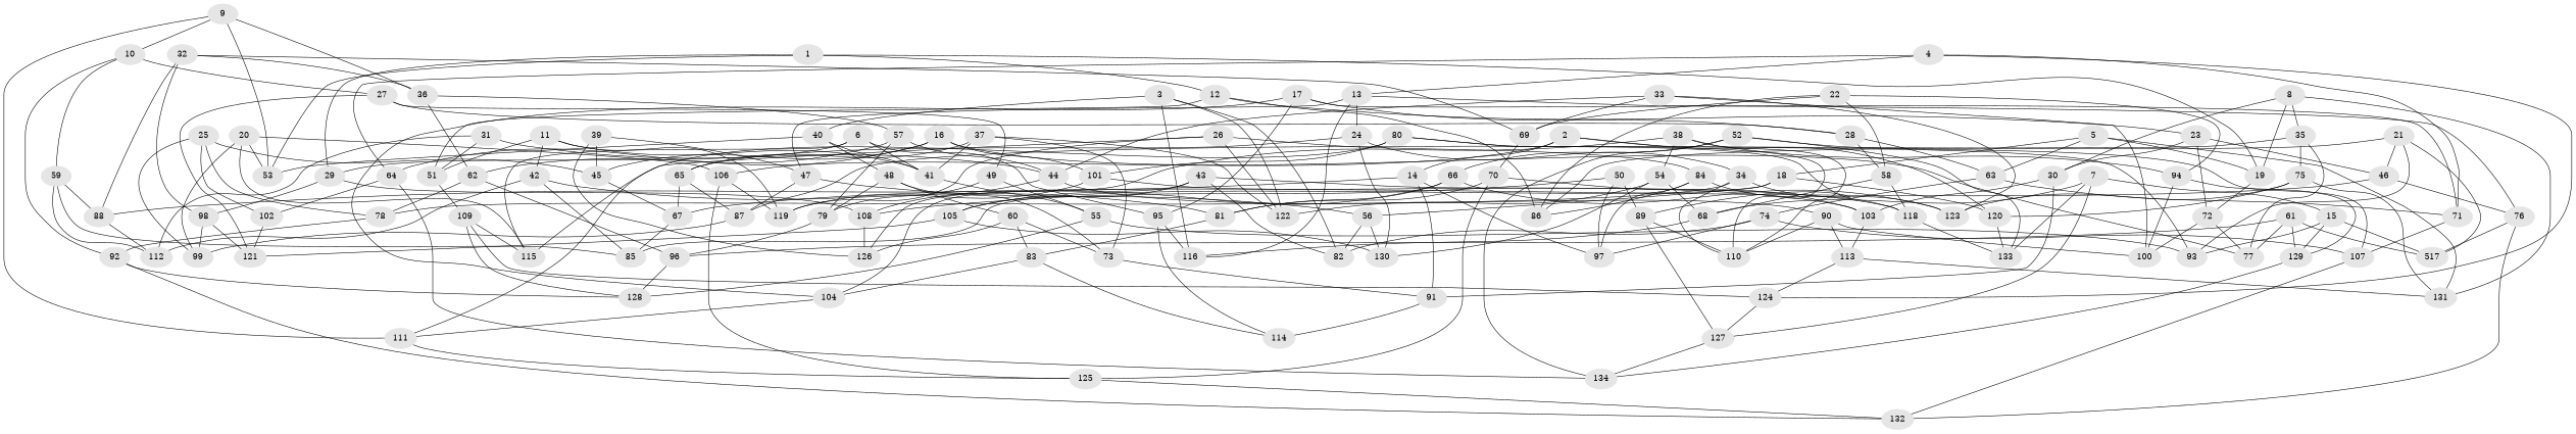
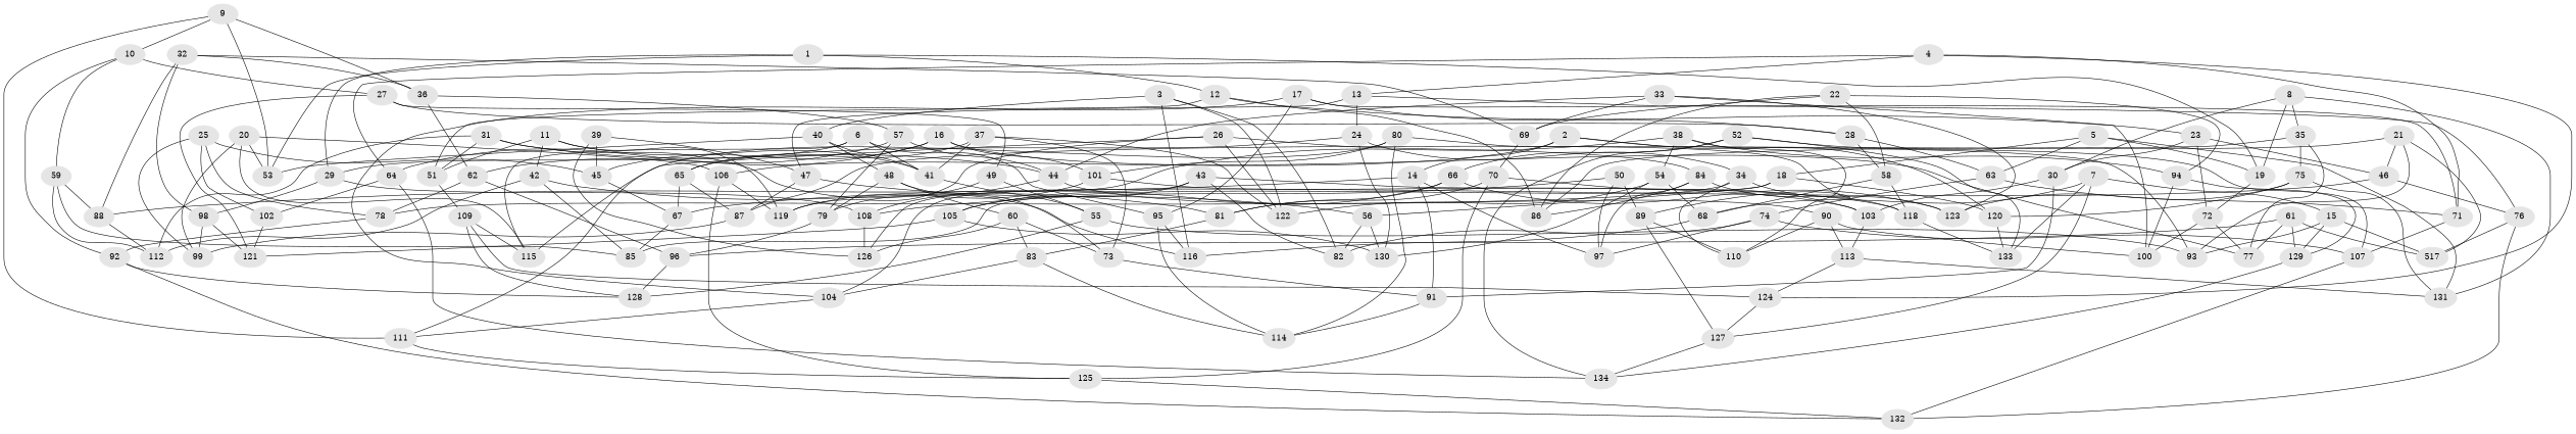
  graph {
    node [color=gray90 style=filled]
    1
    12
    19
    29
    53
    51
    23
    86
    72
    98
    108
    2
    14
    93
    106
    120
    88
    91
    97
    119
    125
    133
    3
    40
    82
    116
    122
    41
    48
    4
    13
    64
    71
    124
    24
    47
    76
    102
    134
    107
    127
    5
    18
    63
    131
    56
    85
    74
    6
    95
    115
    55
    114
    7
    15
    68
    n57 [label=517]
    129
    8
    30
    35
    103
    77
    75
    9
    10
    36
    111
    27
    59
    92
    62
    57
    28
    49
    121
    112
    128
    132
    11
    42
    81
    109
    46
    34
    65
    130
    87
    16
    45
    101
    67
    78
    96
    17
    104
    58
    100
    20
    99
    21
    22
    69
    94
    118
    70
    123
    110
    25
    26
    84
    79
    126
    113
    31
    44
    90
    32
    33
    37
    73
    38
    54
    39
    50
    89
    60
    83
    43
    105
    52
    66
    61
    80
    1 -- 12
    1 -- 19
    1 -- 29
    1 -- 53
    12 -- 51
    12 -- 23
    12 -- 86
    19 -- 72
    29 -- 98
    29 -- 108
    51 -- 109
    23 -- 72
    23 -- 30
    23 -- 46
    72 -- 77
    72 -- 100
    98 -- 121
    98 -- 99
    108 -- 126
    2 -- 14
    2 -- 93
    2 -- 106
    2 -- 120
    14 -- 88
    14 -- 91
    14 -- 97
    106 -- 119
    106 -- 125
    120 -- 133
    88 -- 112
    91 -- 114
    125 -- 132
    3 -- 40
    3 -- 82
    3 -- 116
    3 -- 122
    40 -- 53
    40 -- 41
    40 -- 48
    41 -- 55
    48 -- 79
    48 -- 73
    48 -- 60
    4 -- 13
    4 -- 64
    4 -- 71
    4 -- 124
    13 -- 24
    13 -- 47
    13 -- 76
    64 -- 102
    64 -- 134
    71 -- 107
    124 -- 127
    24 -- 34
    24 -- 65
    24 -- 130
    47 -- 56
    47 -- 87
    76 -- n57
    76 -- 132
    102 -- 121
    107 -- 132
    127 -- 134
    5 -- 19
    5 -- 18
    5 -- 63
    5 -- 131
    18 -- 120
    18 -- 56
    18 -- 85
    63 -- 71
    63 -- 74
    56 -- 82
    56 -- 130
    74 -- 97
    74 -- 82
    74 -- 107
    6 -- 29
    6 -- 41
    6 -- 95
    6 -- 115
    95 -- 116
    95 -- 114
    55 -- 93
    55 -- 128
    7 -- 133
    7 -- 127
    7 -- 15
    7 -- 68
    15 -- 93
    15 -- n57
    15 -- 129
    68 -- 116
    129 -- 134
    8 -- 19
    8 -- 131
    8 -- 30
    8 -- 35
    30 -- 91
    30 -- 103
    35 -- 86
    35 -- 77
    35 -- 75
    103 -- 113
    75 -- 120
    75 -- 131
    75 -- 123
    9 -- 53
    9 -- 10
    9 -- 36
    9 -- 111
    10 -- 27
    10 -- 59
    10 -- 92
    36 -- 62
    36 -- 57
    111 -- 125
    27 -- 28
    27 -- 49
    27 -- 121
    59 -- 88
    59 -- 85
    59 -- 112
    92 -- 128
    92 -- 132
    62 -- 78
    62 -- 96
    57 -- 64
    57 -- 79
    57 -- 44
    28 -- 63
    28 -- 58
    49 -- 55
    49 -- 79
    11 -- 51
    11 -- 119
    11 -- 41
    11 -- 42
    42 -- 85
    42 -- 112
    42 -- 81
    81 -- 83
    109 -- 124
    109 -- 115
    109 -- 128
    46 -- 76
    46 -- 67
    34 -- 78
    34 -- 123
    34 -- 110
    65 -- 87
    65 -- 67
    87 -- 99
    16 -- 77
    16 -- 62
    16 -- 45
    16 -- 101
    45 -- 67
    101 -- 119
    101 -- 103
    67 -- 85
    78 -- 92
    96 -- 128
    17 -- 71
    17 -- 95
    17 -- 28
    17 -- 104
    104 -- 111
    58 -- 68
    58 -- 118
    20 -- 53
    20 -- 106
    20 -- 115
    20 -- 99
    21 -- 93
    21 -- n57
    21 -- 46
    21 -- 87
    22 -- 86
    22 -- 58
    22 -- 69
    22 -- 94
    69 -- 70
    94 -- 129
    94 -- 100
    118 -- 133
    70 -- 125
    70 -- 103
    70 -- 81
    25 -- 102
    25 -- 45
    25 -- 78
    25 -- 99
    26 -- 119
    26 -- 122
    26 -- 111
    26 -- 84
    84 -- 86
    84 -- 97
    84 -- 118
    79 -- 96
    113 -- 124
    113 -- 131
    31 -- 51
-   13 -- 116
+   31 -- 116
    31 -- 112
    31 -- 44
    44 -- 108
    44 -- 90
    90 -- 100
    90 -- 110
    90 -- 113
    32 -- 98
    32 -- 88
    32 -- 36
    32 -- 69
    33 -- 100
    33 -- 69
    33 -- 123
    33 -- 44
    37 -- 122
    37 -- 41
    37 -- 65
    37 -- 73
    73 -- 91
    38 -- 94
    38 -- 110
    38 -- 126
    38 -- 54
    54 -- 122
    54 -- 68
    54 -- 130
    39 -- 47
    39 -- 45
    39 -- 126
    50 -- 108
    50 -- 97
    50 -- 89
    89 -- 127
    89 -- 110
    60 -- 126
    60 -- 73
    60 -- 83
    83 -- 114
    83 -- 104
    43 -- 82
    43 -- 104
    43 -- 118
    43 -- 105
    105 -- 121
    105 -- 130
    52 -- 133
    52 -- 134
    52 -- 107
    52 -- 66
    66 -- 81
    66 -- 123
    66 -- 105
    61 -- n57
    61 -- 129
    61 -- 77
    61 -- 96
    80 -- 115
-   80 -- 110
+   80 -- 114
    80 -- 101
    80 -- 89
  }
